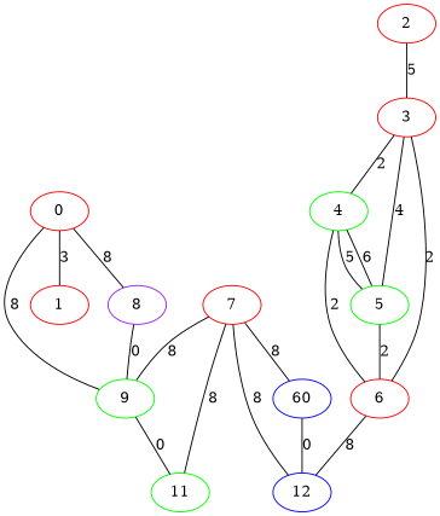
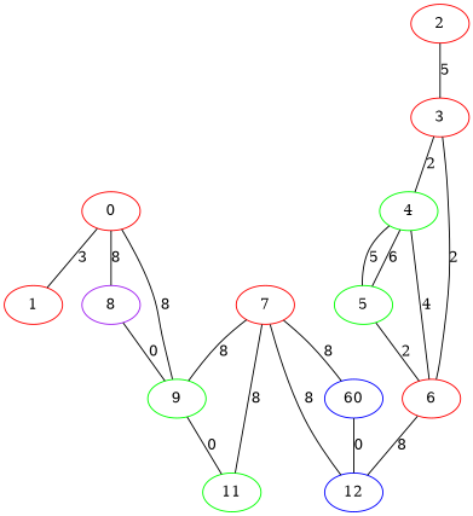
  graph {
    node [color=red weight=1]
    0
    1
    8 [color=purple weight=4]
    9 [color=green weight=3]
    11 [color=green weight=3]
    2
    3
    4 [color=green weight=2]
    5 [color=green weight=2]
    6
    12 [color=blue weight=3]
    7
    n13 [color=blue label=60 weight=3]
    0 -- 1 [label=3]
    0 -- 8 [label=8]
    0 -- 9 [label=8]
    8 -- 9 [label=0]
    9 -- 11 [label=0]
    2 -- 3 [label=5]
    3 -- 4 [label=2]
-   3 -- 5 [label=4]
    3 -- 6 [label=2]
    4 -- 5 [label=5]
    4 -- 5 [label=6]
-   4 -- 6 [label=2]
+   4 -- 6 [label=4]
    5 -- 6 [label=2]
    6 -- 12 [label=8]
    7 -- 9 [label=8]
    7 -- 11 [label=8]
    7 -- 12 [label=8]
    7 -- n13 [label=8]
    n13 -- 12 [label=0]
  }
